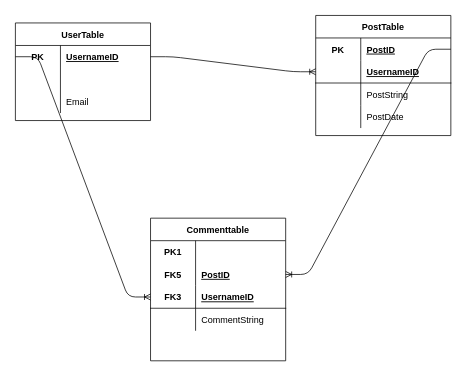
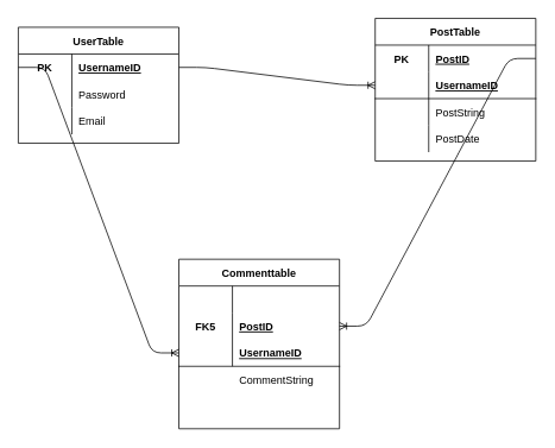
  <mxCell id="0" />
  <mxCell id="1" parent="0" />
  <mxCell id="2" value="PostTable" style="shape=table;startSize=30;container=1;collapsible=1;childLayout=tableLayout;fixedRows=1;rowLines=0;fontStyle=1;align=center;resizeLast=1;" vertex="1" parent="1"><mxGeometry x="420" y="20" width="180" height="160" as="geometry" /></mxCell>
  <mxCell id="3" value="" style="shape=partialRectangle;collapsible=0;dropTarget=0;pointerEvents=0;fillColor=none;top=0;left=0;bottom=0;right=0;points=[[0,0.5],[1,0.5]];portConstraint=eastwest;" vertex="1" parent="2"><mxGeometry y="30" width="180" height="30" as="geometry" /></mxCell>
  <mxCell id="4" value="PK" style="shape=partialRectangle;connectable=0;fillColor=none;top=0;left=0;bottom=0;right=0;fontStyle=1;overflow=hidden;" vertex="1" parent="3"><mxGeometry width="60" height="30" as="geometry" /></mxCell>
  <mxCell id="5" value="PostID" style="shape=partialRectangle;connectable=0;fillColor=none;top=0;left=0;bottom=0;right=0;align=left;spacingLeft=6;fontStyle=5;overflow=hidden;" vertex="1" parent="3"><mxGeometry x="60" width="120" height="30" as="geometry" /></mxCell>
  <mxCell id="6" value="" style="shape=partialRectangle;collapsible=0;dropTarget=0;pointerEvents=0;fillColor=none;top=0;left=0;bottom=1;right=0;points=[[0,0.5],[1,0.5]];portConstraint=eastwest;" vertex="1" parent="2"><mxGeometry y="60" width="180" height="30" as="geometry" /></mxCell>
  <mxCell id="7" value="UsernameID" style="shape=partialRectangle;connectable=0;fillColor=none;top=0;left=0;bottom=0;right=0;align=left;spacingLeft=6;fontStyle=5;overflow=hidden;" vertex="1" parent="6"><mxGeometry x="60" width="120" height="30" as="geometry" /></mxCell>
  <mxCell id="8" value="" style="shape=partialRectangle;collapsible=0;dropTarget=0;pointerEvents=0;fillColor=none;top=0;left=0;bottom=0;right=0;points=[[0,0.5],[1,0.5]];portConstraint=eastwest;" vertex="1" parent="2"><mxGeometry y="90" width="180" height="30" as="geometry" /></mxCell>
  <mxCell id="9" value="" style="shape=partialRectangle;connectable=0;fillColor=none;top=0;left=0;bottom=0;right=0;editable=1;overflow=hidden;" vertex="1" parent="8"><mxGeometry width="60" height="30" as="geometry" /></mxCell>
  <mxCell id="10" value="PostString" style="shape=partialRectangle;connectable=0;fillColor=none;top=0;left=0;bottom=0;right=0;align=left;spacingLeft=6;overflow=hidden;" vertex="1" parent="8"><mxGeometry x="60" width="120" height="30" as="geometry" /></mxCell>
  <mxCell id="11" value="" style="shape=partialRectangle;collapsible=0;dropTarget=0;pointerEvents=0;fillColor=none;top=0;left=0;bottom=0;right=0;points=[[0,0.5],[1,0.5]];portConstraint=eastwest;" vertex="1" parent="2"><mxGeometry y="120" width="180" height="30" as="geometry" /></mxCell>
  <mxCell id="12" value="" style="shape=partialRectangle;connectable=0;fillColor=none;top=0;left=0;bottom=0;right=0;editable=1;overflow=hidden;" vertex="1" parent="11"><mxGeometry width="60" height="30" as="geometry" /></mxCell>
  <mxCell id="13" value="PostDate" style="shape=partialRectangle;connectable=0;fillColor=none;top=0;left=0;bottom=0;right=0;align=left;spacingLeft=6;overflow=hidden;" vertex="1" parent="11"><mxGeometry x="60" width="120" height="30" as="geometry" /></mxCell>
  <mxCell id="14" value="Commenttable" style="shape=table;startSize=30;container=1;collapsible=1;childLayout=tableLayout;fixedRows=1;rowLines=0;fontStyle=1;align=center;resizeLast=1;" vertex="1" parent="1"><mxGeometry x="200" y="290" width="180" height="190" as="geometry" /></mxCell>
  <mxCell id="15" value="" style="shape=partialRectangle;collapsible=0;dropTarget=0;pointerEvents=0;fillColor=none;top=0;left=0;bottom=0;right=0;points=[[0,0.5],[1,0.5]];portConstraint=eastwest;" vertex="1" parent="14"><mxGeometry y="30" width="180" height="30" as="geometry" /></mxCell>
- <mxCell id="16" value="PK1" style="shape=partialRectangle;connectable=0;fillColor=none;top=0;left=0;bottom=0;right=0;fontStyle=1;overflow=hidden;" vertex="1" parent="15"><mxGeometry width="60" height="30" as="geometry" /></mxCell>
  <mxCell id="17" value="" style="shape=partialRectangle;collapsible=0;dropTarget=0;pointerEvents=0;fillColor=none;top=0;left=0;bottom=0;right=0;points=[[0,0.5],[1,0.5]];portConstraint=eastwest;" vertex="1" parent="14"><mxGeometry y="60" width="180" height="30" as="geometry" /></mxCell>
  <mxCell id="18" value="FK5" style="shape=partialRectangle;connectable=0;fillColor=none;top=0;left=0;bottom=0;right=0;fontStyle=1;overflow=hidden;" vertex="1" parent="17"><mxGeometry width="60" height="30" as="geometry" /></mxCell>
  <mxCell id="19" value="PostID" style="shape=partialRectangle;connectable=0;fillColor=none;top=0;left=0;bottom=0;right=0;align=left;spacingLeft=6;fontStyle=5;overflow=hidden;" vertex="1" parent="17"><mxGeometry x="60" width="120" height="30" as="geometry" /></mxCell>
  <mxCell id="20" value="" style="shape=partialRectangle;collapsible=0;dropTarget=0;pointerEvents=0;fillColor=none;top=0;left=0;bottom=1;right=0;points=[[0,0.5],[1,0.5]];portConstraint=eastwest;" vertex="1" parent="14"><mxGeometry y="90" width="180" height="30" as="geometry" /></mxCell>
- <mxCell id="21" value="FK3" style="shape=partialRectangle;connectable=0;fillColor=none;top=0;left=0;bottom=0;right=0;fontStyle=1;overflow=hidden;" vertex="1" parent="20"><mxGeometry width="60" height="30" as="geometry" /></mxCell>
  <mxCell id="22" value="UsernameID" style="shape=partialRectangle;connectable=0;fillColor=none;top=0;left=0;bottom=0;right=0;align=left;spacingLeft=6;fontStyle=5;overflow=hidden;" vertex="1" parent="20"><mxGeometry x="60" width="120" height="30" as="geometry" /></mxCell>
  <mxCell id="23" value="" style="shape=partialRectangle;collapsible=0;dropTarget=0;pointerEvents=0;fillColor=none;top=0;left=0;bottom=0;right=0;points=[[0,0.5],[1,0.5]];portConstraint=eastwest;" vertex="1" parent="14"><mxGeometry y="120" width="180" height="30" as="geometry" /></mxCell>
  <mxCell id="24" value="" style="shape=partialRectangle;connectable=0;fillColor=none;top=0;left=0;bottom=0;right=0;editable=1;overflow=hidden;" vertex="1" parent="23"><mxGeometry width="60" height="30" as="geometry" /></mxCell>
  <mxCell id="25" value="CommentString" style="shape=partialRectangle;connectable=0;fillColor=none;top=0;left=0;bottom=0;right=0;align=left;spacingLeft=6;overflow=hidden;" vertex="1" parent="23"><mxGeometry x="60" width="120" height="30" as="geometry" /></mxCell>
  <mxCell id="26" value="" style="shape=partialRectangle;collapsible=0;dropTarget=0;pointerEvents=0;fillColor=none;top=0;left=0;bottom=0;right=0;points=[[0,0.5],[1,0.5]];portConstraint=eastwest;" vertex="1" parent="14"><mxGeometry y="150" width="180" height="30" as="geometry" /></mxCell>
  <mxCell id="27" value="" style="shape=partialRectangle;connectable=0;fillColor=none;top=0;left=0;bottom=0;right=0;editable=1;overflow=hidden;" vertex="1" parent="26"><mxGeometry width="60" height="30" as="geometry" /></mxCell>
  <mxCell id="28" value="" style="edgeStyle=entityRelationEdgeStyle;fontSize=12;html=1;endArrow=ERoneToMany;entryX=0;entryY=0.5;entryDx=0;entryDy=0;exitX=1;exitY=0.5;exitDx=0;exitDy=0;" edge="1" parent="1" source="31" target="6"><mxGeometry width="100" height="100" relative="1" as="geometry"><mxPoint x="171" y="30" as="sourcePoint" /><mxPoint x="280" y="-10" as="targetPoint" /></mxGeometry></mxCell>
  <mxCell id="29" value="" style="edgeStyle=entityRelationEdgeStyle;fontSize=12;html=1;endArrow=ERoneToMany;exitX=1;exitY=0.5;exitDx=0;exitDy=0;" edge="1" parent="1" source="3" target="17"><mxGeometry width="100" height="100" relative="1" as="geometry"><mxPoint x="820" y="50" as="sourcePoint" /><mxPoint x="410" y="390" as="targetPoint" /></mxGeometry></mxCell>
  <mxCell id="30" value="UserTable" style="shape=table;startSize=30;container=1;collapsible=1;childLayout=tableLayout;fixedRows=1;rowLines=0;fontStyle=1;align=center;resizeLast=1;" vertex="1" parent="1"><mxGeometry x="20" y="30" width="180" height="130" as="geometry" /></mxCell>
  <mxCell id="31" value="" style="shape=partialRectangle;collapsible=0;dropTarget=0;pointerEvents=0;fillColor=none;top=0;left=0;bottom=0;right=0;points=[[0,0.5],[1,0.5]];portConstraint=eastwest;" vertex="1" parent="30"><mxGeometry y="30" width="180" height="30" as="geometry" /></mxCell>
  <mxCell id="32" value="PK" style="shape=partialRectangle;connectable=0;fillColor=none;top=0;left=0;bottom=0;right=0;fontStyle=1;overflow=hidden;" vertex="1" parent="31"><mxGeometry width="60" height="30" as="geometry" /></mxCell>
  <mxCell id="33" value="UsernameID" style="shape=partialRectangle;connectable=0;fillColor=none;top=0;left=0;bottom=0;right=0;align=left;spacingLeft=6;fontStyle=5;overflow=hidden;" vertex="1" parent="31"><mxGeometry x="60" width="120" height="30" as="geometry" /></mxCell>
  <mxCell id="34" value="" style="shape=partialRectangle;collapsible=0;dropTarget=0;pointerEvents=0;fillColor=none;top=0;left=0;bottom=0;right=0;points=[[0,0.5],[1,0.5]];portConstraint=eastwest;" vertex="1" parent="30"><mxGeometry y="60" width="180" height="30" as="geometry" /></mxCell>
  <mxCell id="35" value="" style="shape=partialRectangle;connectable=0;fillColor=none;top=0;left=0;bottom=0;right=0;editable=1;overflow=hidden;" vertex="1" parent="34"><mxGeometry width="60" height="30" as="geometry" /></mxCell>
+ <mxCell id="36" value="Password" style="shape=partialRectangle;connectable=0;fillColor=none;top=0;left=0;bottom=0;right=0;align=left;spacingLeft=6;overflow=hidden;" vertex="1" parent="34"><mxGeometry x="60" width="120" height="30" as="geometry" /></mxCell>
  <mxCell id="37" value="" style="shape=partialRectangle;collapsible=0;dropTarget=0;pointerEvents=0;fillColor=none;top=0;left=0;bottom=0;right=0;points=[[0,0.5],[1,0.5]];portConstraint=eastwest;" vertex="1" parent="30"><mxGeometry y="90" width="180" height="30" as="geometry" /></mxCell>
  <mxCell id="38" value="" style="shape=partialRectangle;connectable=0;fillColor=none;top=0;left=0;bottom=0;right=0;editable=1;overflow=hidden;" vertex="1" parent="37"><mxGeometry width="60" height="30" as="geometry" /></mxCell>
  <mxCell id="39" value="Email" style="shape=partialRectangle;connectable=0;fillColor=none;top=0;left=0;bottom=0;right=0;align=left;spacingLeft=6;overflow=hidden;" vertex="1" parent="37"><mxGeometry x="60" width="120" height="30" as="geometry" /></mxCell>
  <mxCell id="40" value="" style="edgeStyle=entityRelationEdgeStyle;fontSize=12;html=1;endArrow=ERoneToMany;entryX=0;entryY=0.5;entryDx=0;entryDy=0;exitX=0;exitY=0.5;exitDx=0;exitDy=0;" edge="1" parent="1" source="31" target="20"><mxGeometry width="100" height="100" relative="1" as="geometry"><mxPoint x="-50" y="140" as="sourcePoint" /><mxPoint x="130" y="400" as="targetPoint" /></mxGeometry></mxCell>
